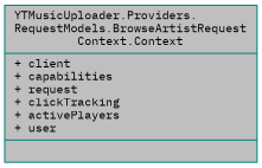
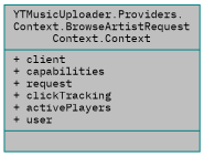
  digraph {
    fontname="IBM Plex Mono"
-   n1 [color=teal fillcolor=grey75 fontcolor=black fontname="IBM Plex Mono" fontsize=10 height=0.2 label="{YTMusicUploader.Providers.\lRequestModels.BrowseArtistRequest\lContext.Context\n|+ client\l+ capabilities\l+ request\l+ clickTracking\l+ activePlayers\l+ user\l|}" shape=record style=filled width=0.4]
+   n1 [color=teal fillcolor=grey75 fontcolor=black fontname="IBM Plex Mono" fontsize=10 height=0.2 label="{YTMusicUploader.Providers.\lContext.BrowseArtistRequest\lContext.Context\n|+ client\l+ capabilities\l+ request\l+ clickTracking\l+ activePlayers\l+ user\l|}" shape=record style=filled width=0.4]
  }
